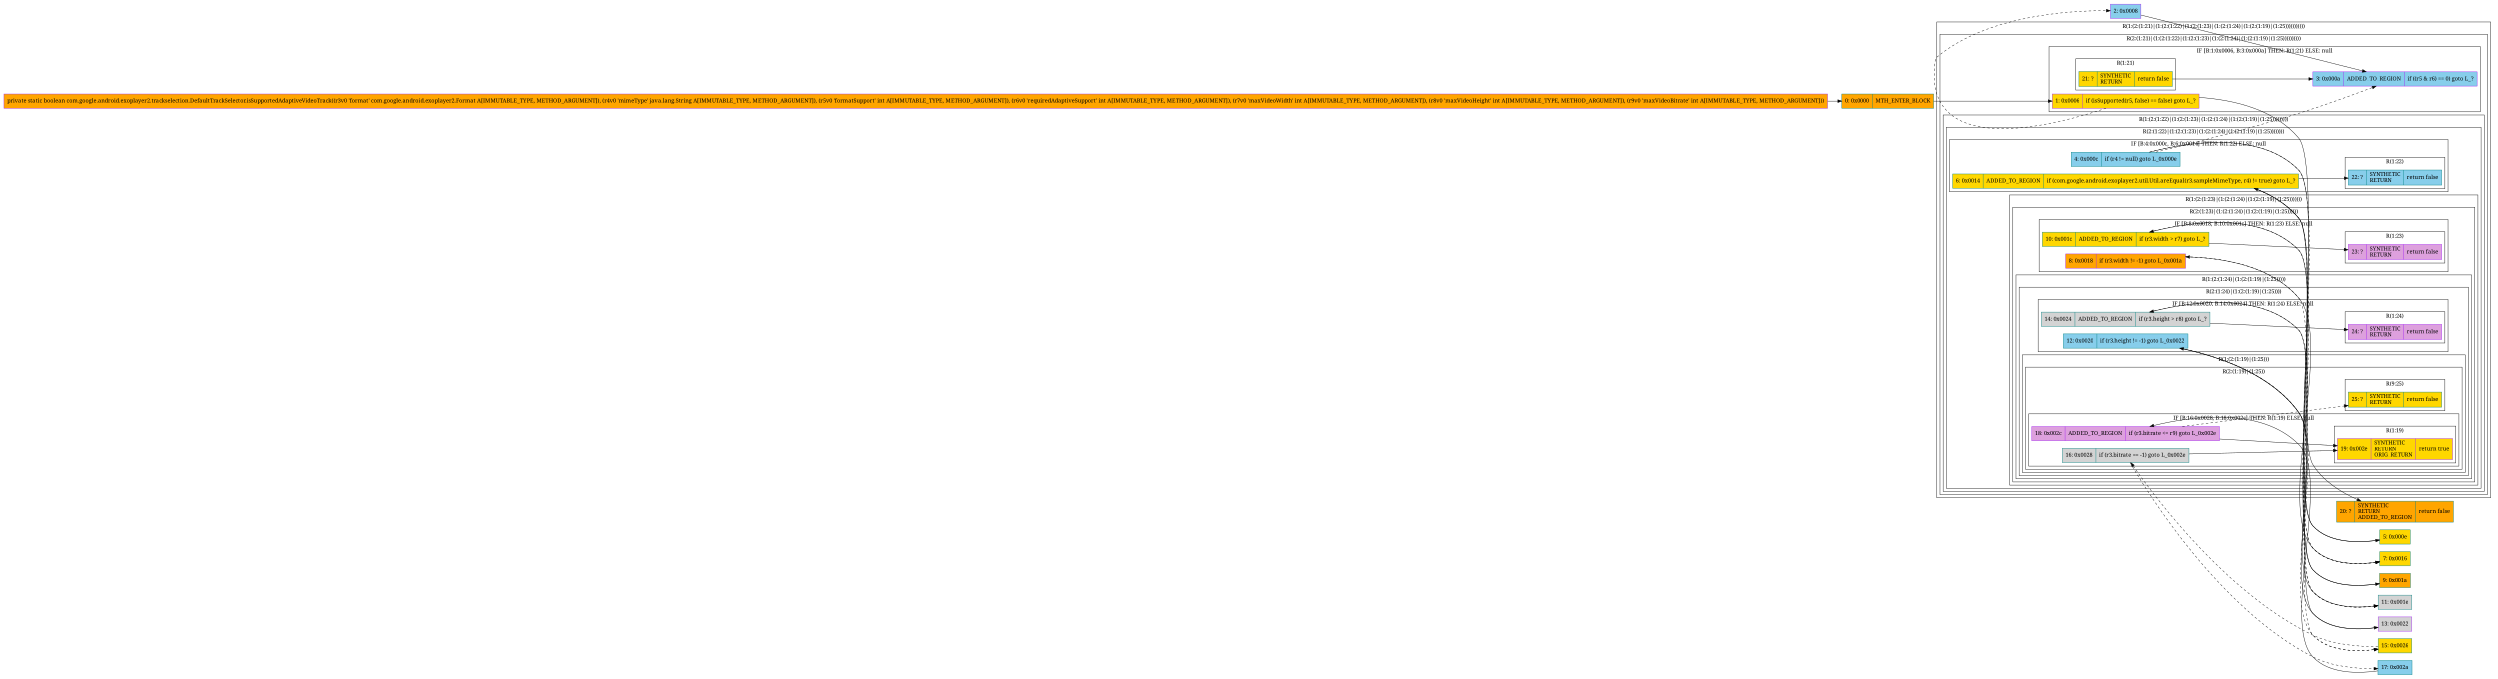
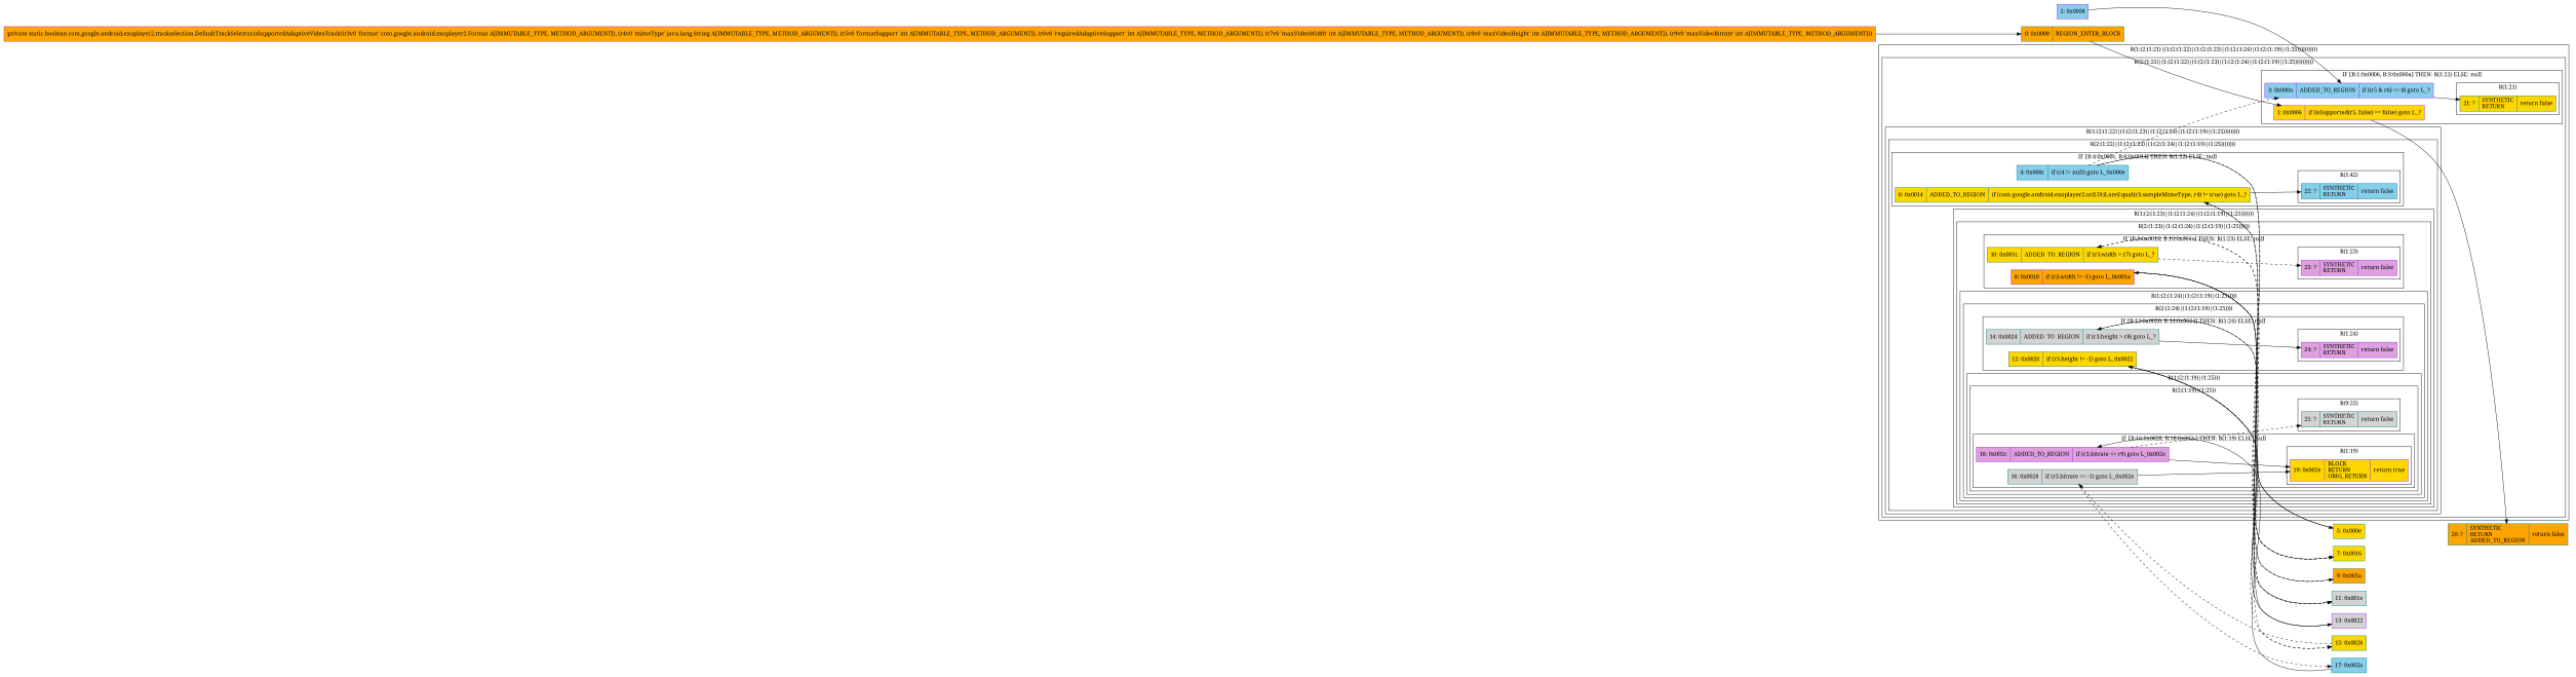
  digraph {
    fontname="Noto Serif"
    rankdir=LR
    node [color=teal fillcolor=gold fontname="Noto Serif" shape=record style=filled]
    edge [fontname="Noto Serif"]
    n1 [label="{21\:\ ?|SYNTHETIC\lRETURN\l|return false\l}"]
    n2 [color=purple label="{1\:\ 0x0006|if (isSupported(r5, false) == false) goto L_?\l}"]
    n3 [color=purple fillcolor=skyblue label="{3\:\ 0x000a|ADDED_TO_REGION\l|if ((r5 & r6) == 0) goto L_?\l}"]
    n4 [fillcolor=skyblue label="{22\:\ ?|SYNTHETIC\lRETURN\l|return false\l}"]
    n5 [fillcolor=skyblue label="{4\:\ 0x000c|if (r4 != null) goto L_0x000e\l}"]
    n6 [label="{6\:\ 0x0014|ADDED_TO_REGION\l|if (com.google.android.exoplayer2.util.Util.areEqual(r3.sampleMimeType, r4) != true) goto L_?\l}"]
    n7 [color=purple fillcolor=plum label="{23\:\ ?|SYNTHETIC\lRETURN\l|return false\l}"]
    n8 [color=purple fillcolor=orange label="{8\:\ 0x0018|if (r3.width != \-1) goto L_0x001a\l}"]
    n9 [label="{10\:\ 0x001c|ADDED_TO_REGION\l|if (r3.width \> r7) goto L_?\l}"]
    n10 [color=purple fillcolor=plum label="{24\:\ ?|SYNTHETIC\lRETURN\l|return false\l}"]
-   n11 [fillcolor=skyblue label="{12\:\ 0x0020|if (r3.height != \-1) goto L_0x0022\l}"]
+   n11 [label="{12\:\ 0x0020|if (r3.height != \-1) goto L_0x0022\l}"]
    n12 [fillcolor=lightgrey label="{14\:\ 0x0024|ADDED_TO_REGION\l|if (r3.height \> r8) goto L_?\l}"]
-   n13 [color=purple label="{19\:\ 0x002e|SYNTHETIC\lRETURN\lORIG_RETURN\l|return true\l}"]
+   n13 [color=purple label="{19\:\ 0x002e|BLOCK\lRETURN\lORIG_RETURN\l|return true\l}"]
    n14 [fillcolor=lightgrey label="{16\:\ 0x0028|if (r3.bitrate == \-1) goto L_0x002e\l}"]
    n15 [color=purple fillcolor=plum label="{18\:\ 0x002c|ADDED_TO_REGION\l|if (r3.bitrate \<= r9) goto L_0x002e\l}"]
-   n16 [label="{25\:\ ?|SYNTHETIC\lRETURN\l|return false\l}"]
+   n16 [fillcolor=lightgrey label="{25\:\ ?|SYNTHETIC\lRETURN\l|return false\l}"]
    n17 [color=purple fillcolor=skyblue label="{2\:\ 0x0008}"]
    n18 [fillcolor=orange label="{20\:\ ?|SYNTHETIC\lRETURN\lADDED_TO_REGION\l|return false\l}"]
    n19 [label="{5\:\ 0x000e}"]
    n20 [label="{7\:\ 0x0016}"]
    n21 [fillcolor=orange label="{9\:\ 0x001a}"]
    n22 [fillcolor=lightgrey label="{11\:\ 0x001e}"]
    n23 [color=purple fillcolor=lightgrey label="{13\:\ 0x0022}"]
    n24 [label="{15\:\ 0x0026}"]
    n25 [fillcolor=skyblue label="{17\:\ 0x002a}"]
-   n26 [fillcolor=orange label="{0\:\ 0x0000|MTH_ENTER_BLOCK\l}"]
+   n26 [fillcolor=orange label="{0\:\ 0x0000|REGION_ENTER_BLOCK\l}"]
    n27 [color=purple fillcolor=orange label="{private static boolean com.google.android.exoplayer2.trackselection.DefaultTrackSelector.isSupportedAdaptiveVideoTrack((r3v0 'format' com.google.android.exoplayer2.Format A[IMMUTABLE_TYPE, METHOD_ARGUMENT]), (r4v0 'mimeType' java.lang.String A[IMMUTABLE_TYPE, METHOD_ARGUMENT]), (r5v0 'formatSupport' int A[IMMUTABLE_TYPE, METHOD_ARGUMENT]), (r6v0 'requiredAdaptiveSupport' int A[IMMUTABLE_TYPE, METHOD_ARGUMENT]), (r7v0 'maxVideoWidth' int A[IMMUTABLE_TYPE, METHOD_ARGUMENT]), (r8v0 'maxVideoHeight' int A[IMMUTABLE_TYPE, METHOD_ARGUMENT]), (r9v0 'maxVideoBitrate' int A[IMMUTABLE_TYPE, METHOD_ARGUMENT])) }"]
    subgraph cluster_1 {
      label="R(1:(2:(1:21)|(1:(2:(1:22)|(1:(2:(1:23)|(1:(2:(1:24)|(1:(2:(1:19)|(1:25)))))))))))"
      subgraph cluster_2 {
        label="R(2:(1:21)|(1:(2:(1:22)|(1:(2:(1:23)|(1:(2:(1:24)|(1:(2:(1:19)|(1:25))))))))))"
        subgraph cluster_3 {
          label="IF [B:1:0x0006, B:3:0x000a] THEN: R(1:21) ELSE: null"
          n2
          n3
          subgraph cluster_4 {
            label="R(1:21)"
            n1
          }
        }
        subgraph cluster_5 {
          label="R(1:(2:(1:22)|(1:(2:(1:23)|(1:(2:(1:24)|(1:(2:(1:19)|(1:25)))))))))"
          subgraph cluster_6 {
            label="R(2:(1:22)|(1:(2:(1:23)|(1:(2:(1:24)|(1:(2:(1:19)|(1:25))))))))"
            subgraph cluster_7 {
              label="IF [B:4:0x000c, B:6:0x0014] THEN: R(1:22) ELSE: null"
              n5
              n6
              subgraph cluster_8 {
-               label="R(1:22)"
+               label="R(1:42)"
                n4
              }
            }
            subgraph cluster_9 {
              label="R(1:(2:(1:23)|(1:(2:(1:24)|(1:(2:(1:19)|(1:25)))))))"
              subgraph cluster_10 {
                label="R(2:(1:23)|(1:(2:(1:24)|(1:(2:(1:19)|(1:25))))))"
                subgraph cluster_11 {
                  label="IF [B:8:0x0018, B:10:0x001c] THEN: R(1:23) ELSE: null"
                  n8
                  n9
                  subgraph cluster_12 {
                    label="R(1:23)"
                    n7
                  }
                }
                subgraph cluster_13 {
                  label="R(1:(2:(1:24)|(1:(2:(1:19)|(1:25)))))"
                  subgraph cluster_14 {
                    label="R(2:(1:24)|(1:(2:(1:19)|(1:25))))"
                    subgraph cluster_15 {
                      label="IF [B:12:0x0020, B:14:0x0024] THEN: R(1:24) ELSE: null"
                      n11
                      n12
                      subgraph cluster_16 {
                        label="R(1:24)"
                        n10
                      }
                    }
                    subgraph cluster_17 {
                      label="R(1:(2:(1:19)|(1:25)))"
                      subgraph cluster_18 {
                        label="R(2:(1:19)|(1:25))"
                        subgraph cluster_19 {
                          label="IF [B:16:0x0028, B:18:0x002c] THEN: R(1:19) ELSE: null"
                          n14
                          n15
                          subgraph cluster_20 {
                            label="R(1:19)"
                            n13
                          }
                        }
                        subgraph cluster_21 {
                          label="R(9:25)"
                          n16
                        }
                      }
                    }
                  }
                }
              }
            }
          }
        }
      }
    }
-   n2 -> n17 [style=dashed]
    n2 -> n18
-   n1 -> n3
+   n3 -> n1
    n5 -> n3 [style=dashed]
    n5 -> n19
    n5 -> n20 [style=dashed]
    n6 -> n4
    n6 -> n20 [style=dashed]
-   n6 -> n21
+   n8 -> n21
    n8 -> n22 [style=dashed]
-   n9 -> n7
+   n9 -> n7 [style=dashed]
    n9 -> n22 [style=dashed]
    n11 -> n23
    n11 -> n24 [style=dashed]
    n12 -> n10
    n12 -> n24 [style=dashed]
    n14 -> n13
    n14 -> n25 [style=dashed]
    n15 -> n13
    n15 -> n16 [style=dashed]
    n17 -> n3
    n19 -> n6
    n20 -> n8
-   n21 -> n9
+   n21 -> n9 [style=dashed]
    n22 -> n11
    n23 -> n12
    n24 -> n14 [style=dashed]
    n25 -> n15
    n26 -> n2
    n27 -> n26
  }
